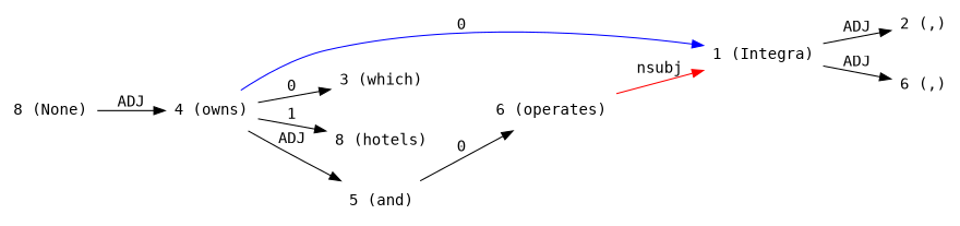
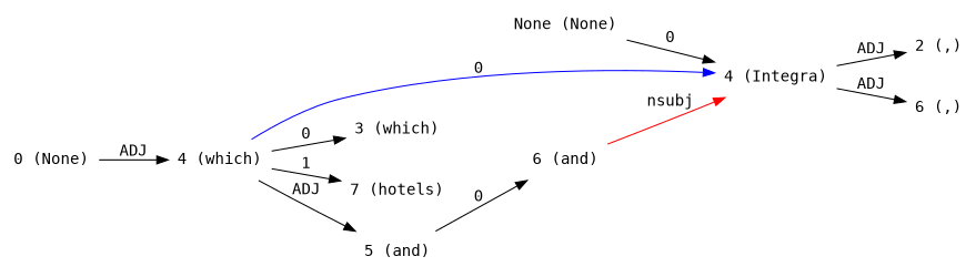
  digraph {
    fontname="DejaVu Sans Mono"
    rankdir=LR
    node [fontname="DejaVu Sans Mono" shape=plaintext]
    edge [dir=forward fontname="DejaVu Sans Mono"]
-   n2 [label="1 (Integra)"]
+   n1 [label="None (None)"]
+   n2 [label="4 (Integra)"]
    n3 [label="2 (,)"]
    n4 [label="6 (,)"]
-   n5 [label="4 (owns)"]
+   n5 [label="4 (which)"]
    n6 [label="3 (which)"]
-   n7 [label="8 (hotels)"]
+   n7 [label="7 (hotels)"]
    n8 [label="5 (and)"]
-   n9 [label="8 (None)"]
-   n10 [label="6 (operates)"]
+   n9 [label="0 (None)"]
+   n10 [label="6 (and)"]
+   n1 -> n2 [label=0]
    n2 -> n3 [label=ADJ]
    n2 -> n4 [label=ADJ]
    n5 -> n2 [color=blue label=0]
    n5 -> n6 [label=0]
    n5 -> n7 [label=1]
    n5 -> n8 [label=ADJ]
    n8 -> n10 [label=0]
    n9 -> n5 [label=ADJ]
    n10 -> n2 [color=red label=nsubj]
  }
